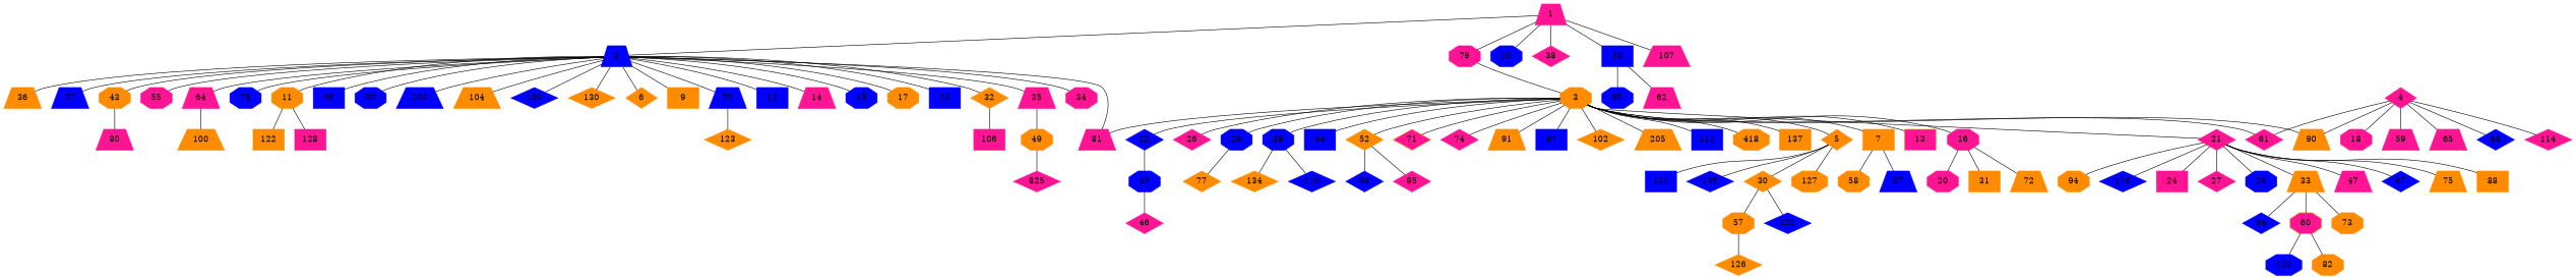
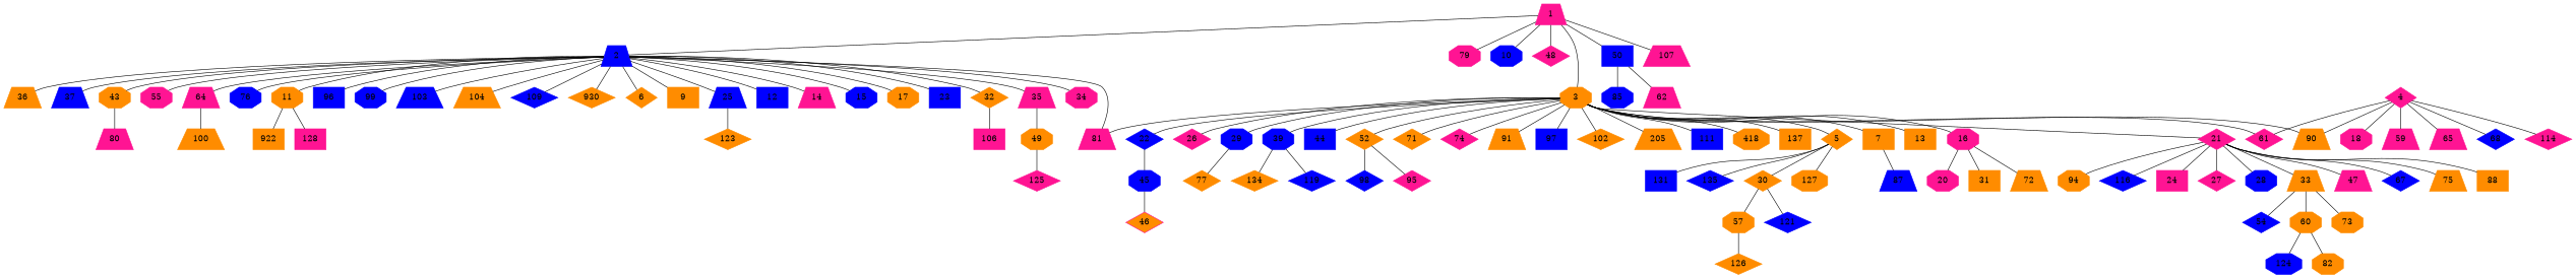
  graph {
    node [color=darkorange shape=diamond style=filled]
    1 [color=deeppink shape=trapezium super="+89"]
    2 [color=blue shape=trapezium super="+86"]
    3 [shape=octagon super="+19"]
    10 [color=blue shape=octagon]
-   38 [color=deeppink]
+   38 [color=deeppink label=48]
    50 [color=blue shape=box super="+133"]
    79 [color=deeppink shape=octagon]
    107 [color=deeppink shape=trapezium]
    6
    9 [shape=box]
    11 [shape=octagon super="+63"]
    12 [color=blue shape=box]
    14 [color=deeppink shape=trapezium super="+56"]
    15 [color=blue shape=octagon super="+40"]
    17 [shape=octagon]
    23 [color=blue shape=box]
    25 [color=blue shape=trapezium super="+70"]
    32
    34 [color=deeppink shape=octagon super="+83"]
    35 [color=deeppink shape=trapezium super="+84"]
    36 [shape=trapezium]
    37 [color=blue shape=trapezium]
    43 [shape=octagon super="+51"]
    55 [color=deeppink shape=octagon super="+69"]
    64 [color=deeppink shape=trapezium super="+93"]
    76 [color=blue shape=octagon]
    81 [color=deeppink shape=trapezium]
    96 [color=blue shape=box]
    99 [color=blue shape=octagon]
    103 [color=blue shape=trapezium]
    104 [shape=trapezium]
    109 [color=blue]
-   130
+   130 [label=930]
    5 [super="+117"]
    7 [shape=box super="+8"]
-   13 [shape=box fillcolor=deeppink]
+   13 [shape=box]
    16 [color=deeppink shape=octagon]
    21 [color=deeppink super="+113"]
    22 [color=blue super="+53"]
    26 [color=deeppink]
    29 [color=blue shape=octagon]
    39 [color=blue shape=octagon super="+136"]
    44 [color=blue shape=box]
    52 [super="+78"]
-   71 [super="+110" fillcolor=deeppink]
+   71 [super="+110"]
    74 [color=deeppink]
    90 [shape=trapezium]
    91 [shape=trapezium]
    97 [color=blue shape=box]
    102
    n51 [label=205 shape=trapezium super="+129"]
    111 [color=blue shape=box]
    n53 [label=418 shape=octagon]
    137 [shape=box]
    61 [color=deeppink]
    62 [color=deeppink shape=trapezium]
    85 [color=blue shape=octagon]
-   122 [shape=box]
+   122 [shape=box label=922]
    128 [color=deeppink shape=box]
    123
    106 [color=deeppink shape=box]
    49 [shape=octagon]
    80 [color=deeppink shape=trapezium super="+132"]
    100 [shape=trapezium]
    4 [color=deeppink super="+48"]
    18 [color=deeppink shape=octagon]
    59 [color=deeppink shape=trapezium]
    65 [color=deeppink shape=trapezium]
    68 [color=blue]
    114 [color=deeppink]
    30 [super="+42"]
    127 [shape=octagon]
    131 [color=blue shape=box]
    135 [color=blue]
-   58 [shape=octagon super="+66"]
    87 [color=blue shape=trapezium]
    20 [color=deeppink shape=octagon]
    31 [shape=box]
    72 [shape=trapezium]
    24 [color=deeppink shape=box]
    27 [color=deeppink]
    28 [color=blue shape=octagon]
    33 [shape=trapezium super="+41"]
    47 [color=deeppink shape=trapezium]
    67 [color=blue]
    75 [shape=trapezium]
    88 [shape=box]
    94 [shape=octagon]
    116 [color=blue]
    45 [color=blue shape=octagon super="+112"]
    77
    119 [color=blue]
    134
    95 [color=deeppink super="+101"]
    98 [color=blue]
    57 [shape=octagon super="+92"]
    121 [color=blue]
    54 [color=blue super="+115"]
-   60 [shape=octagon super="+120" fillcolor=deeppink]
+   60 [shape=octagon super="+120"]
    73 [shape=octagon]
-   46 [color=deeppink super="+108"]
+   46 [color=deeppink super="+108" fillcolor=darkorange]
    126
    82 [shape=octagon]
    124 [color=blue shape=octagon]
-   125 [color=deeppink label=825]
+   125 [color=deeppink]
    1 -- 2
-   79 -- 3
+   1 -- 3
    1 -- 10
    1 -- 38
    1 -- 50
    1 -- 79
    1 -- 107
    2 -- 6
    2 -- 9
    2 -- 11
    2 -- 12
    2 -- 14
    2 -- 15
    2 -- 17
    2 -- 23
    2 -- 25
    2 -- 32
    2 -- 34
    2 -- 35
    2 -- 36
    2 -- 37
    2 -- 43
    2 -- 55
    2 -- 64
    2 -- 76
    2 -- 81
    2 -- 96
    2 -- 99
    2 -- 103
    2 -- 104
    2 -- 109
    2 -- 130
    3 -- 81
    3 -- 5
    3 -- 7
    3 -- 13
    3 -- 16
    3 -- 21
    3 -- 22
    3 -- 26
    3 -- 29
    3 -- 39
    3 -- 44
    3 -- 52
    3 -- 71
    3 -- 74
    3 -- 90
    3 -- 91
    3 -- 97
    3 -- 102
    3 -- n51
    3 -- 111
    3 -- n53
    3 -- 137
    3 -- 61
    50 -- 62
    50 -- 85
    11 -- 122
    11 -- 128
    25 -- 123
    32 -- 106
    35 -- 49
    43 -- 80
    64 -- 100
    5 -- 30
    5 -- 127
    5 -- 131
    5 -- 135
-   7 -- 58
    7 -- 87
    16 -- 20
    16 -- 31
    16 -- 72
    21 -- 24
    21 -- 27
    21 -- 28
    21 -- 33
    21 -- 47
    21 -- 67
    21 -- 75
    21 -- 88
    21 -- 94
    21 -- 116
    22 -- 45
    29 -- 77
    39 -- 119
    39 -- 134
    52 -- 95
    52 -- 98
    49 -- 125
    4 -- 90
    4 -- 61
    4 -- 18
    4 -- 59
    4 -- 65
    4 -- 68
    4 -- 114
    30 -- 57
    30 -- 121
    33 -- 54
    33 -- 60
    33 -- 73
    45 -- 46
    57 -- 126
    60 -- 82
    60 -- 124
  }
